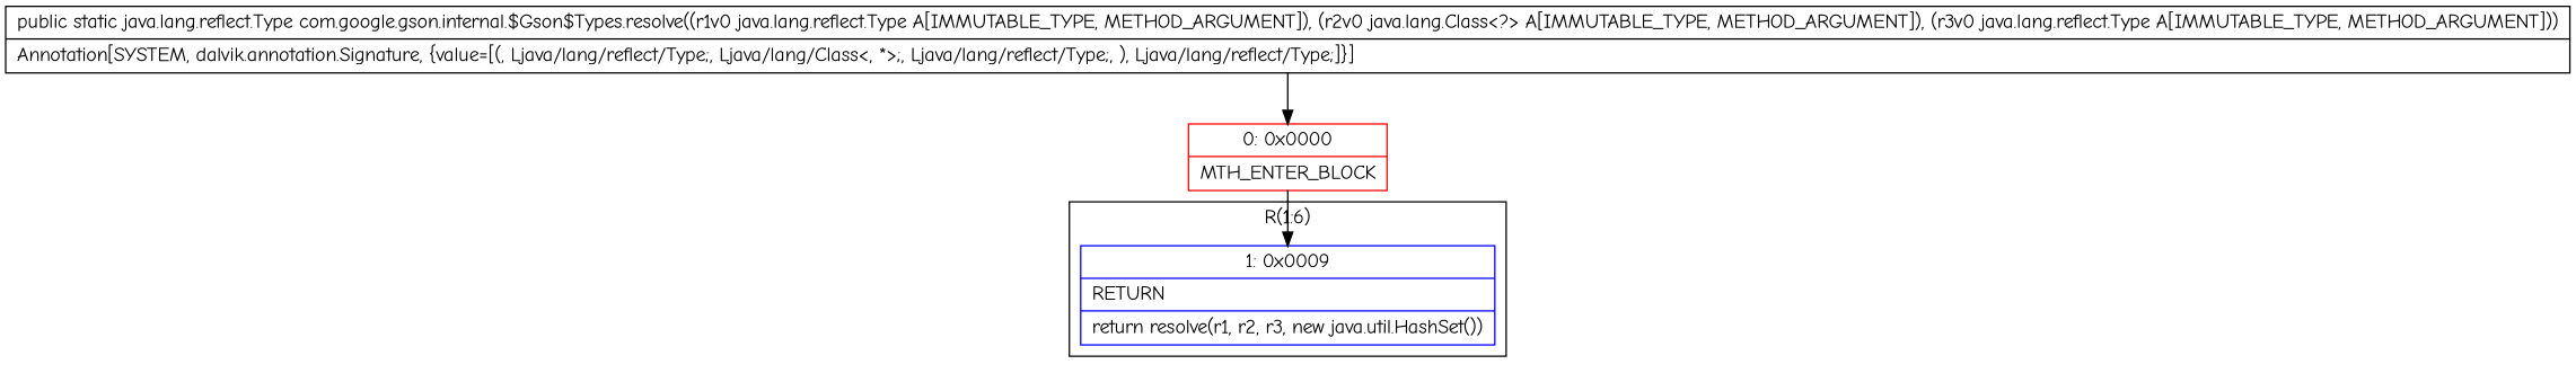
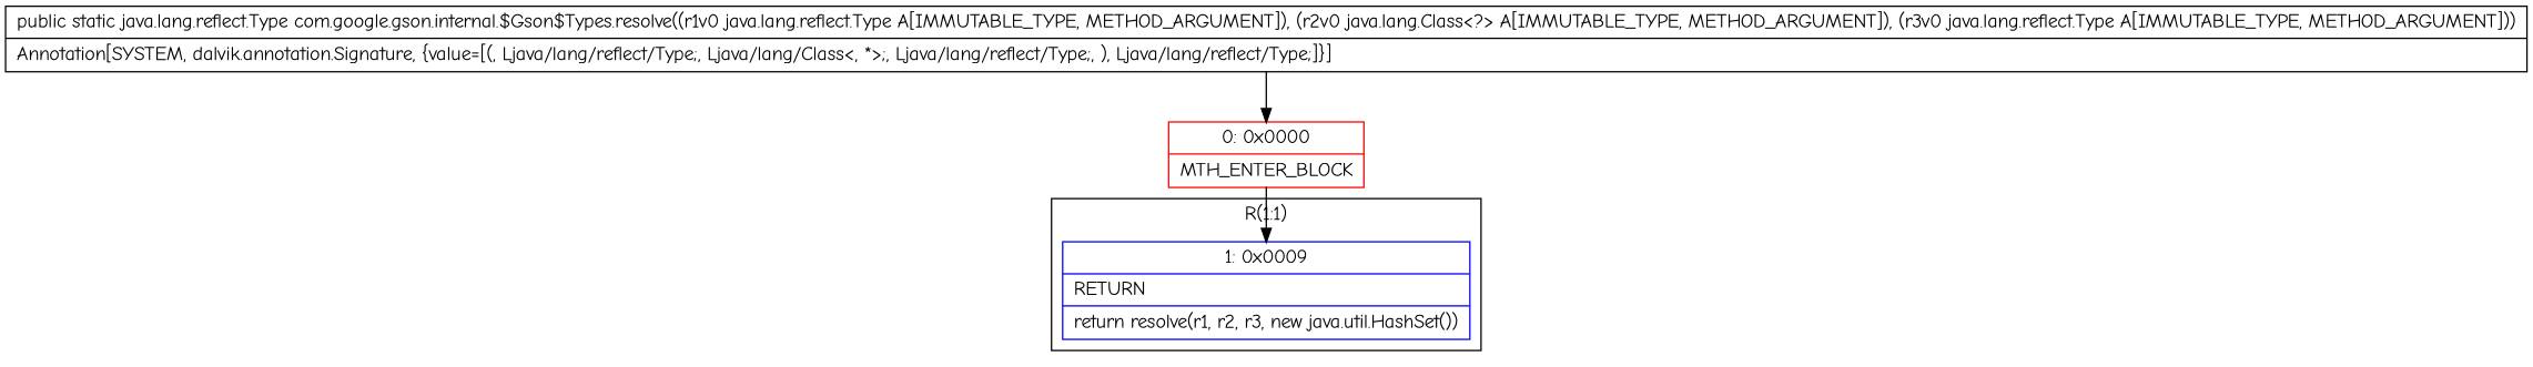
  digraph {
    fontname="Comic Neue"
    node [shape=record fontname="Comic Neue"]
    edge [arrowhead=normal fontname="Comic Neue"]
    n1 [color=blue label="{1\:\ 0x0009|RETURN\l|return resolve(r1, r2, r3, new java.util.HashSet())\l}"]
    n2 [color=red label="{0\:\ 0x0000|MTH_ENTER_BLOCK\l}"]
    n3 [label="{public static java.lang.reflect.Type com.google.gson.internal.$Gson$Types.resolve((r1v0 java.lang.reflect.Type A[IMMUTABLE_TYPE, METHOD_ARGUMENT]), (r2v0 java.lang.Class\<?\> A[IMMUTABLE_TYPE, METHOD_ARGUMENT]), (r3v0 java.lang.reflect.Type A[IMMUTABLE_TYPE, METHOD_ARGUMENT]))  | Annotation[SYSTEM, dalvik.annotation.Signature, \{value=[(, Ljava\/lang\/reflect\/Type;, Ljava\/lang\/Class\<, *\>;, Ljava\/lang\/reflect\/Type;, ), Ljava\/lang\/reflect\/Type;]\}]\l}"]
    subgraph cluster_1 {
-     label="R(1:6)"
+     label="R(1:1)"
      n1
    }
    n2 -> n1
    n3 -> n2
  }
